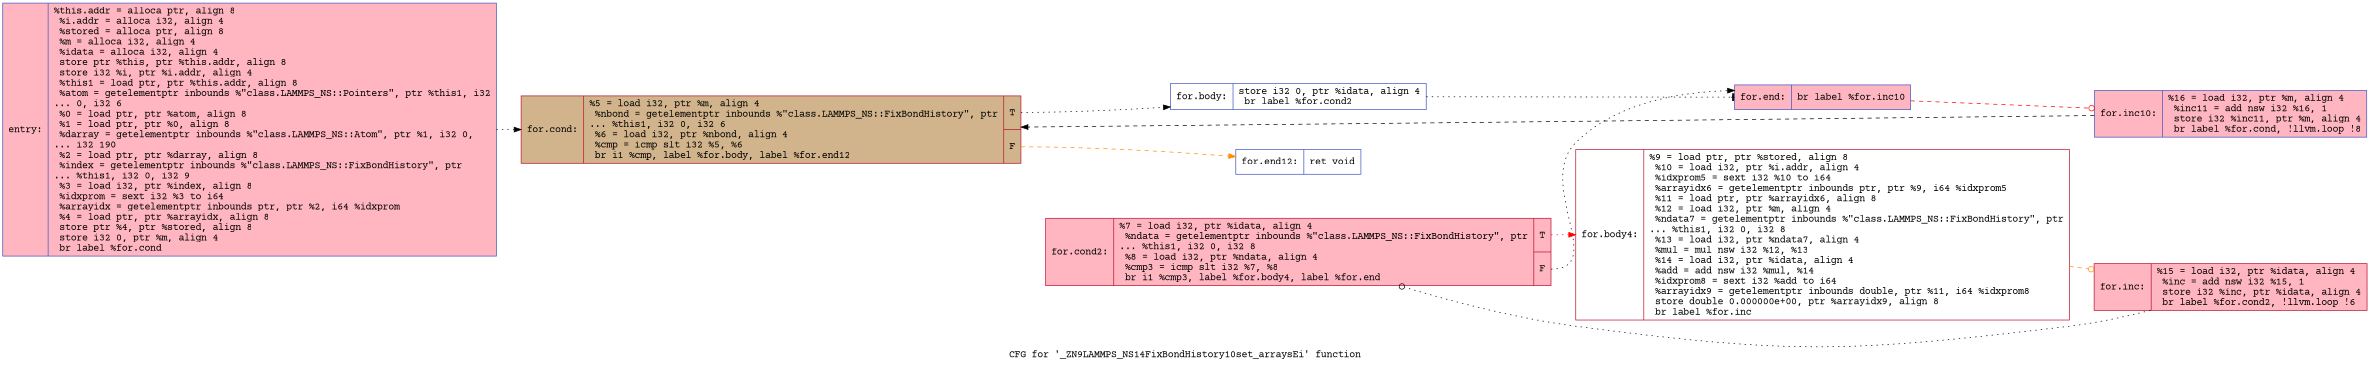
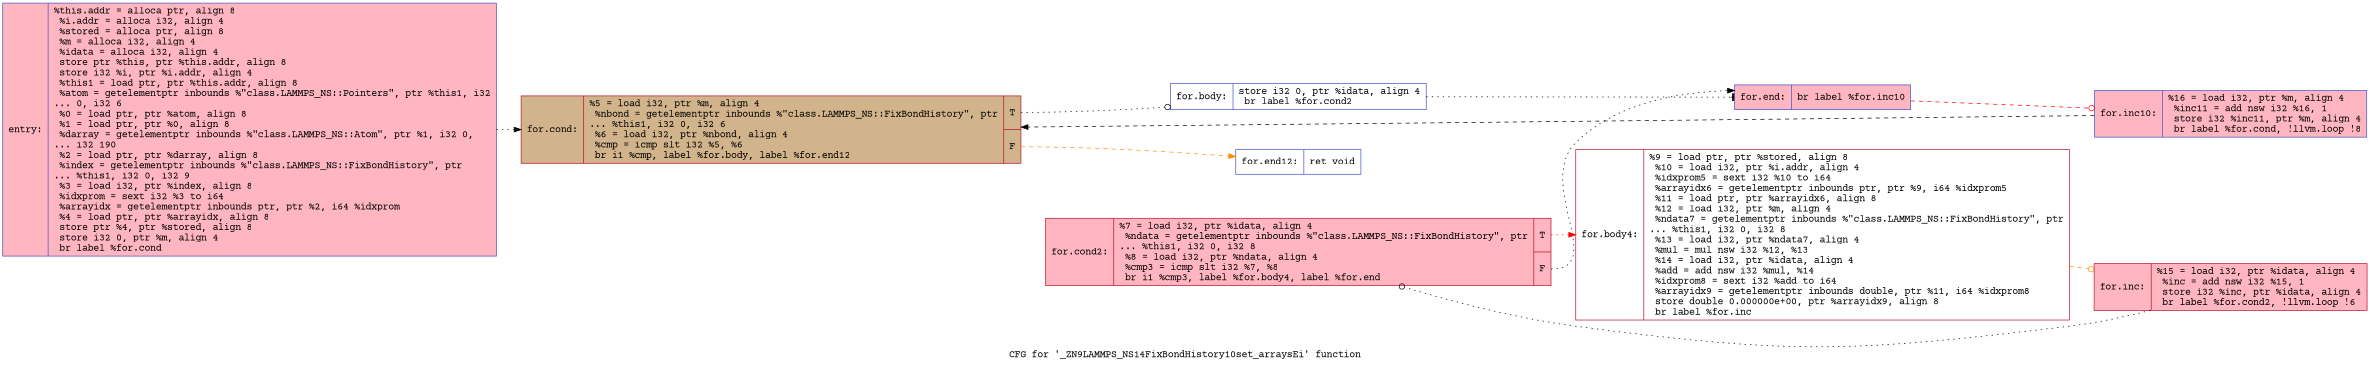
  digraph {
    fontname="Courier Prime"
    label="CFG for '_ZN9LAMMPS_NS14FixBondHistory10set_arraysEi' function"
    rankdir=LR
    node [color="#3d50c3ff" fillcolor=lightpink fontname="Courier Prime" shape=record style=filled]
    edge [arrowhead=normal color=black fontname="Courier Prime" style=dotted]
    n1 [label="{entry:\l|  %this.addr = alloca ptr, align 8\l  %i.addr = alloca i32, align 4\l  %stored = alloca ptr, align 8\l  %m = alloca i32, align 4\l  %idata = alloca i32, align 4\l  store ptr %this, ptr %this.addr, align 8\l  store i32 %i, ptr %i.addr, align 4\l  %this1 = load ptr, ptr %this.addr, align 8\l  %atom = getelementptr inbounds %\"class.LAMMPS_NS::Pointers\", ptr %this1, i32\l... 0, i32 6\l  %0 = load ptr, ptr %atom, align 8\l  %1 = load ptr, ptr %0, align 8\l  %darray = getelementptr inbounds %\"class.LAMMPS_NS::Atom\", ptr %1, i32 0,\l... i32 190\l  %2 = load ptr, ptr %darray, align 8\l  %index = getelementptr inbounds %\"class.LAMMPS_NS::FixBondHistory\", ptr\l... %this1, i32 0, i32 9\l  %3 = load i32, ptr %index, align 8\l  %idxprom = sext i32 %3 to i64\l  %arrayidx = getelementptr inbounds ptr, ptr %2, i64 %idxprom\l  %4 = load ptr, ptr %arrayidx, align 8\l  store ptr %4, ptr %stored, align 8\l  store i32 0, ptr %m, align 4\l  br label %for.cond\l}"]
    n2 [color="#b70d28ff" fillcolor=tan label="{for.cond:\l|  %5 = load i32, ptr %m, align 4\l  %nbond = getelementptr inbounds %\"class.LAMMPS_NS::FixBondHistory\", ptr\l... %this1, i32 0, i32 6\l  %6 = load i32, ptr %nbond, align 4\l  %cmp = icmp slt i32 %5, %6\l  br i1 %cmp, label %for.body, label %for.end12\l|{<s0>T|<s1>F}}"]
    n3 [fillcolor=white label="{for.body:\l|  store i32 0, ptr %idata, align 4\l  br label %for.cond2\l}"]
    n4 [fillcolor=white label="{for.end12:\l|  ret void\l}"]
    n5 [label="{for.end:\l|  br label %for.inc10\l}"]
    n6 [color="#b70d28ff" label="{for.cond2:\l|  %7 = load i32, ptr %idata, align 4\l  %ndata = getelementptr inbounds %\"class.LAMMPS_NS::FixBondHistory\", ptr\l... %this1, i32 0, i32 8\l  %8 = load i32, ptr %ndata, align 4\l  %cmp3 = icmp slt i32 %7, %8\l  br i1 %cmp3, label %for.body4, label %for.end\l|{<s0>T|<s1>F}}"]
    n7 [color="#b70d28ff" fillcolor=white label="{for.body4:\l|  %9 = load ptr, ptr %stored, align 8\l  %10 = load i32, ptr %i.addr, align 4\l  %idxprom5 = sext i32 %10 to i64\l  %arrayidx6 = getelementptr inbounds ptr, ptr %9, i64 %idxprom5\l  %11 = load ptr, ptr %arrayidx6, align 8\l  %12 = load i32, ptr %m, align 4\l  %ndata7 = getelementptr inbounds %\"class.LAMMPS_NS::FixBondHistory\", ptr\l... %this1, i32 0, i32 8\l  %13 = load i32, ptr %ndata7, align 4\l  %mul = mul nsw i32 %12, %13\l  %14 = load i32, ptr %idata, align 4\l  %add = add nsw i32 %mul, %14\l  %idxprom8 = sext i32 %add to i64\l  %arrayidx9 = getelementptr inbounds double, ptr %11, i64 %idxprom8\l  store double 0.000000e+00, ptr %arrayidx9, align 8\l  br label %for.inc\l}"]
    n8 [color="#b70d28ff" label="{for.inc:\l|  %15 = load i32, ptr %idata, align 4\l  %inc = add nsw i32 %15, 1\l  store i32 %inc, ptr %idata, align 4\l  br label %for.cond2, !llvm.loop !6\l}"]
    n9 [label="{for.inc10:\l|  %16 = load i32, ptr %m, align 4\l  %inc11 = add nsw i32 %16, 1\l  store i32 %inc11, ptr %m, align 4\l  br label %for.cond, !llvm.loop !8\l}"]
    n1 -> n2
-   n2 -> n3 [tailport=s0]
+   n2 -> n3 [arrowhead=odot tailport=s0]
    n2 -> n4 [color=darkorange style=dashed tailport=s1]
    n3 -> n5 [arrowhead=tee]
    n5 -> n9 [arrowhead=odot color=red style=dashed]
    n6 -> n5 [tailport=s1]
    n6 -> n7 [color=red tailport=s0]
    n7 -> n8 [arrowhead=odot color=darkorange style=dashed]
    n8 -> n6 [arrowhead=odot]
    n9 -> n2 [style=dashed]
  }
